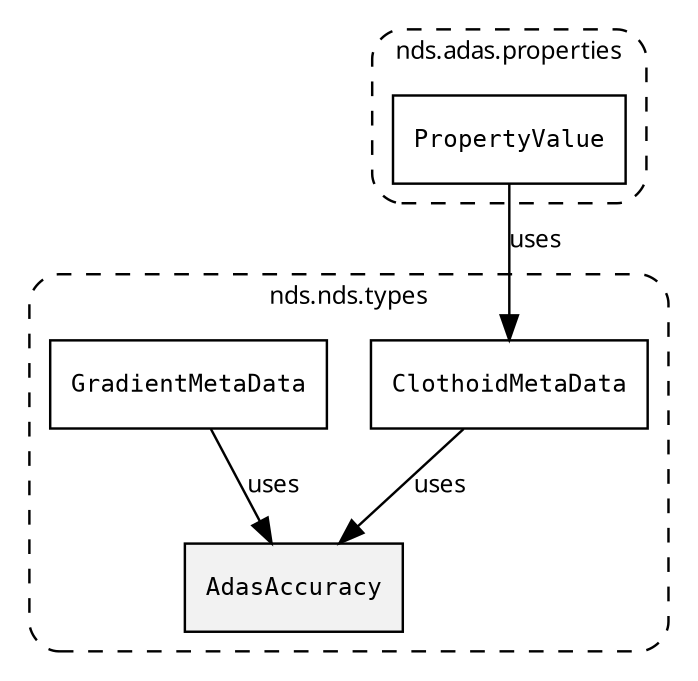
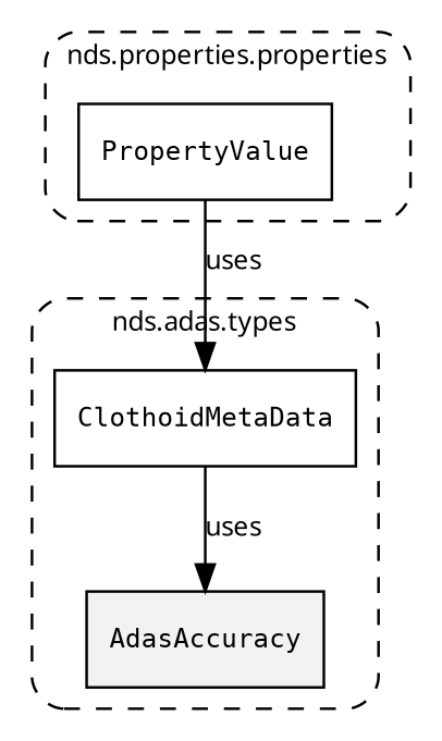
  digraph {
    fontname="Noto Sans"
    fontsize=10
    rankdir=TB
    node [fontname="Noto Sans" fontsize=10 shape=box]
    edge [fontname="Noto Sans" fontsize=10]
    n1 [fillcolor="#0000000D" label=<<font face="monospace"><table align="center" border="0" cellspacing="0" cellpadding="0"><tr><td href="../../../content/packages/nds.adas.types.html#Enum-AdasAccuracy" title="Enum defined in nds.adas.types">AdasAccuracy</td></tr></table></font>> style=filled]
    n2 [label=<<font face="monospace"><table align="center" border="0" cellspacing="0" cellpadding="0"><tr><td href="../../../content/packages/nds.adas.types.html#Structure-ClothoidMetaData" title="Structure defined in nds.adas.types">ClothoidMetaData</td></tr></table></font>>]
-   n3 [label=<<font face="monospace"><table align="center" border="0" cellspacing="0" cellpadding="0"><tr><td href="../../../content/packages/nds.adas.types.html#Structure-GradientMetaData" title="Structure defined in nds.adas.types">GradientMetaData</td></tr></table></font>>]
    n4 [label=<<font face="monospace"><table align="center" border="0" cellspacing="0" cellpadding="0"><tr><td href="../../../content/packages/nds.adas.properties.html#Choice-PropertyValue" title="Choice defined in nds.adas.properties">PropertyValue</td></tr></table></font>>]
    subgraph cluster_1 {
-     label="nds.nds.types"
+     label="nds.adas.types"
      style="dashed, rounded"
      n1
      n2
-     n3
    }
    subgraph cluster_2 {
-     label="nds.adas.properties"
+     label="nds.properties.properties"
      style="dashed, rounded"
      n4
    }
    n2 -> n1 [label=uses]
-   n3 -> n1 [label=uses]
    n4 -> n2 [label=uses]
  }
